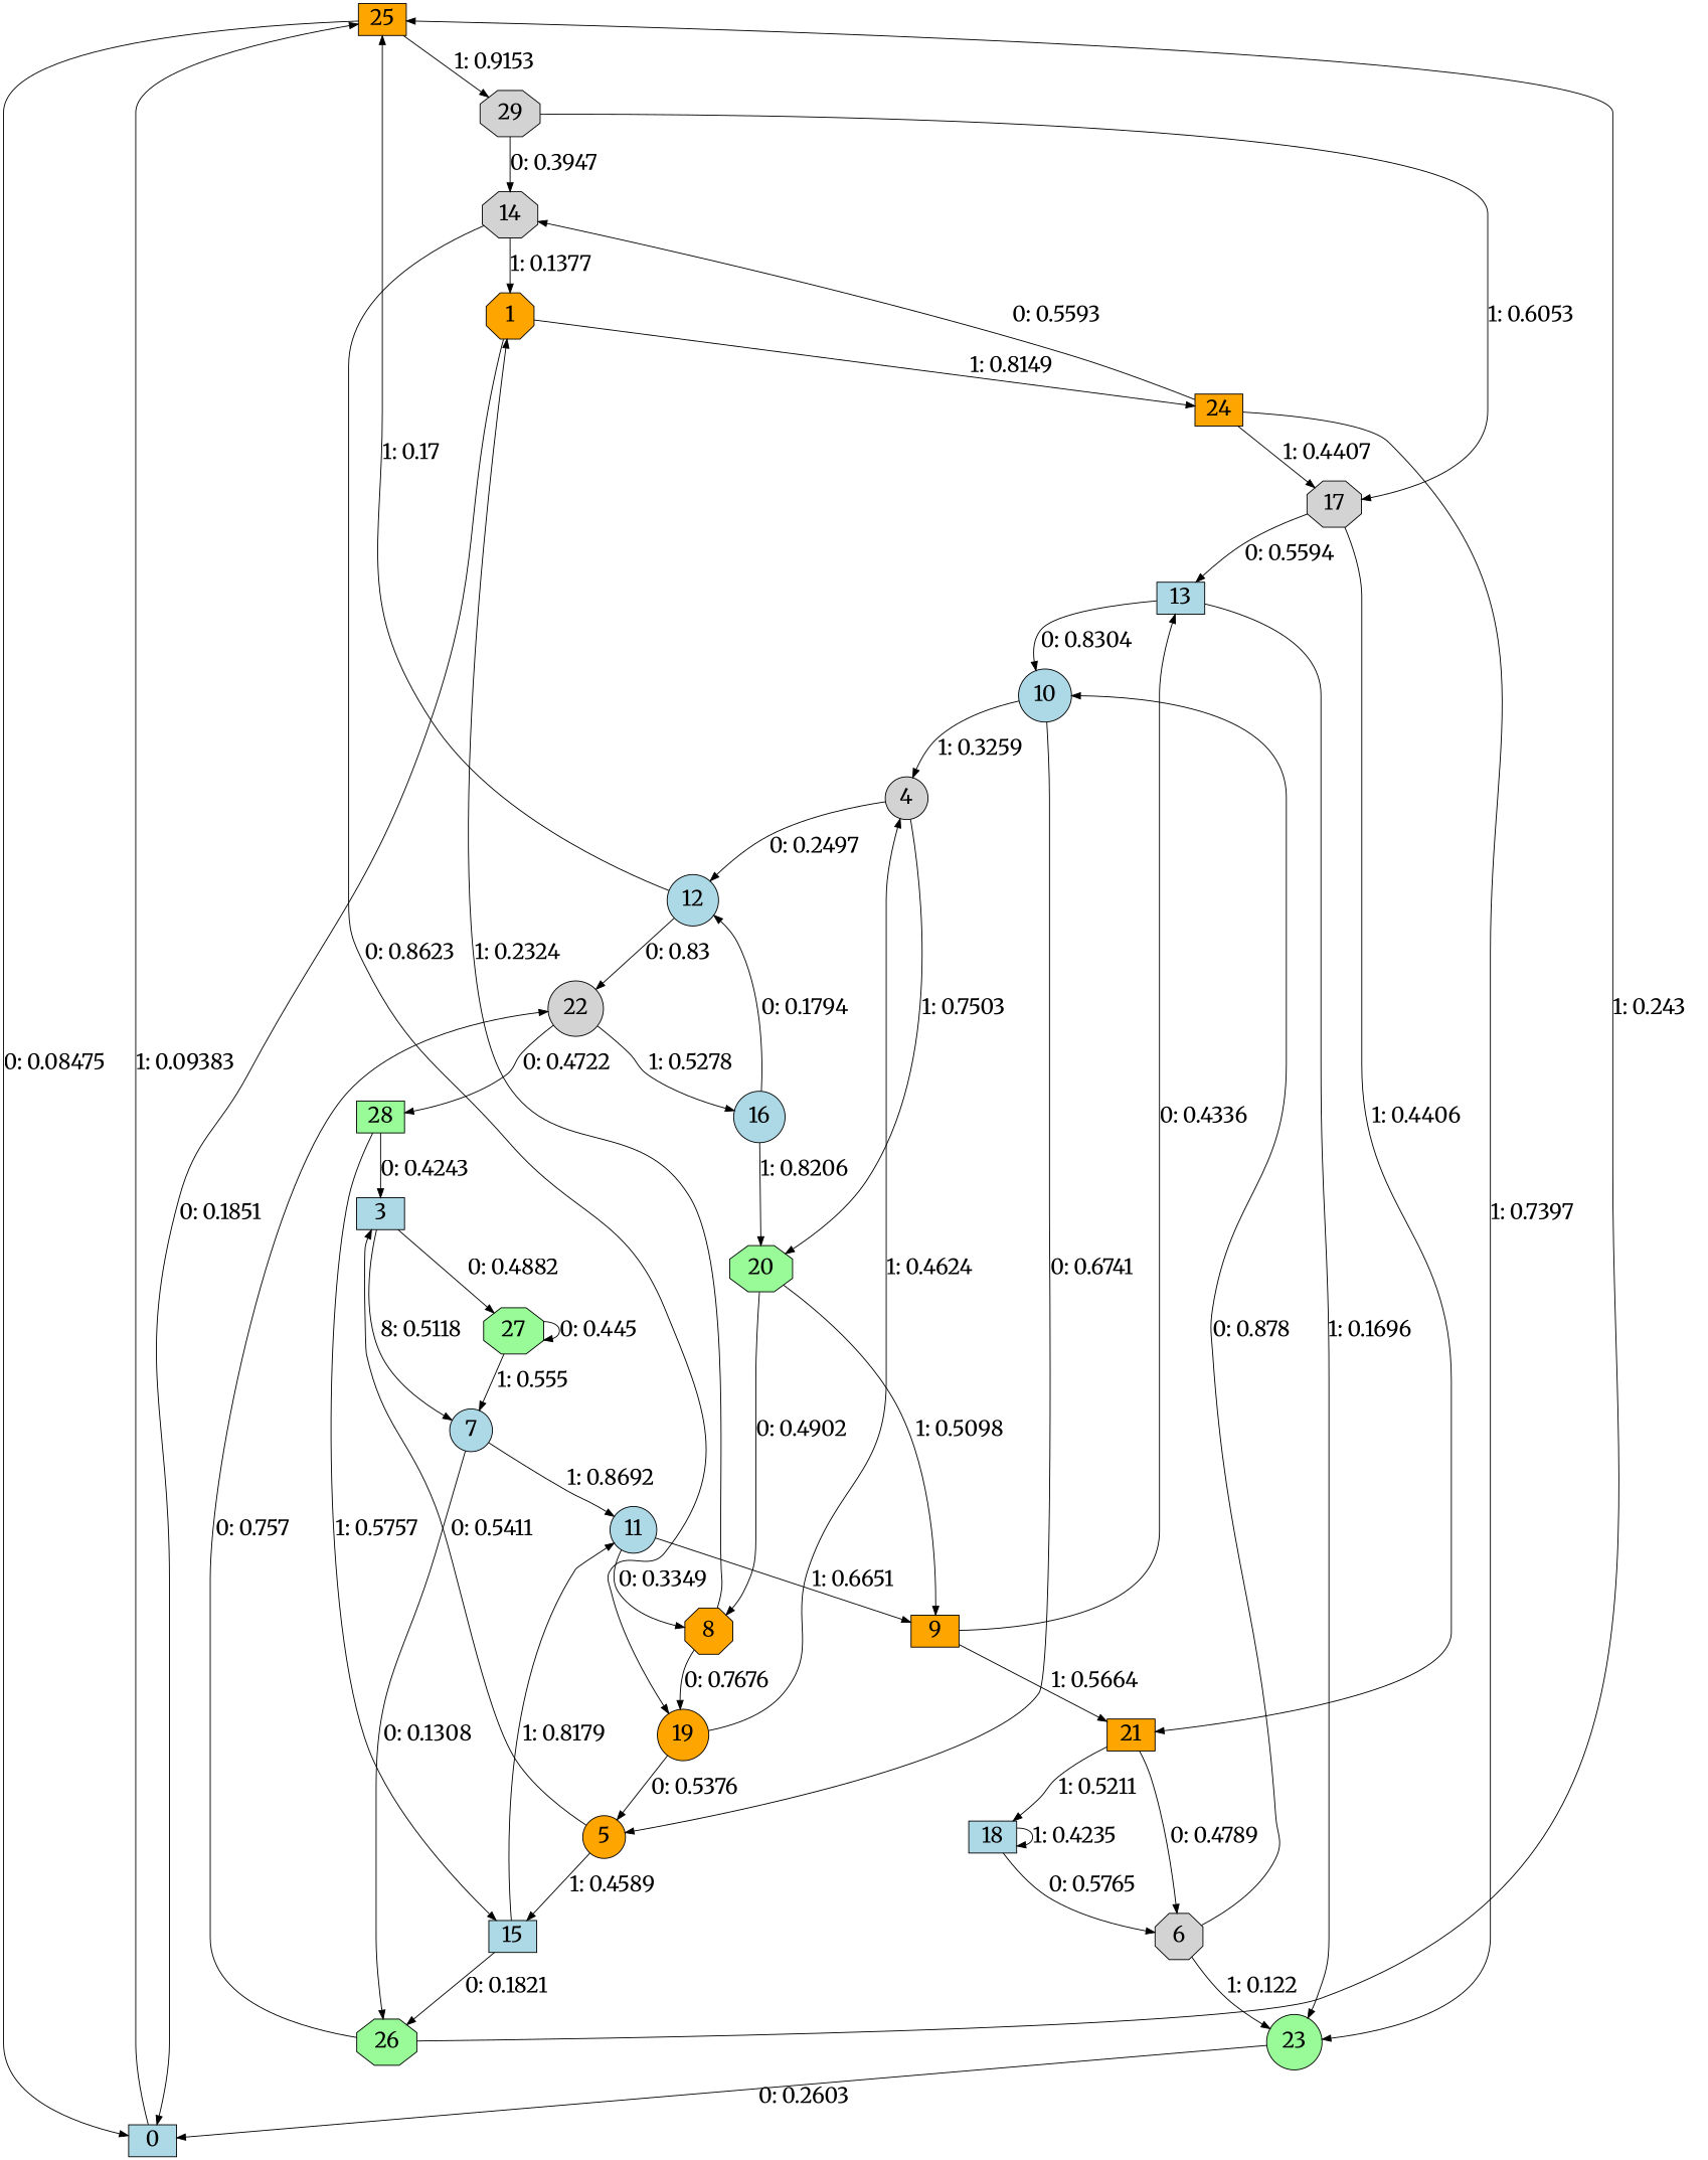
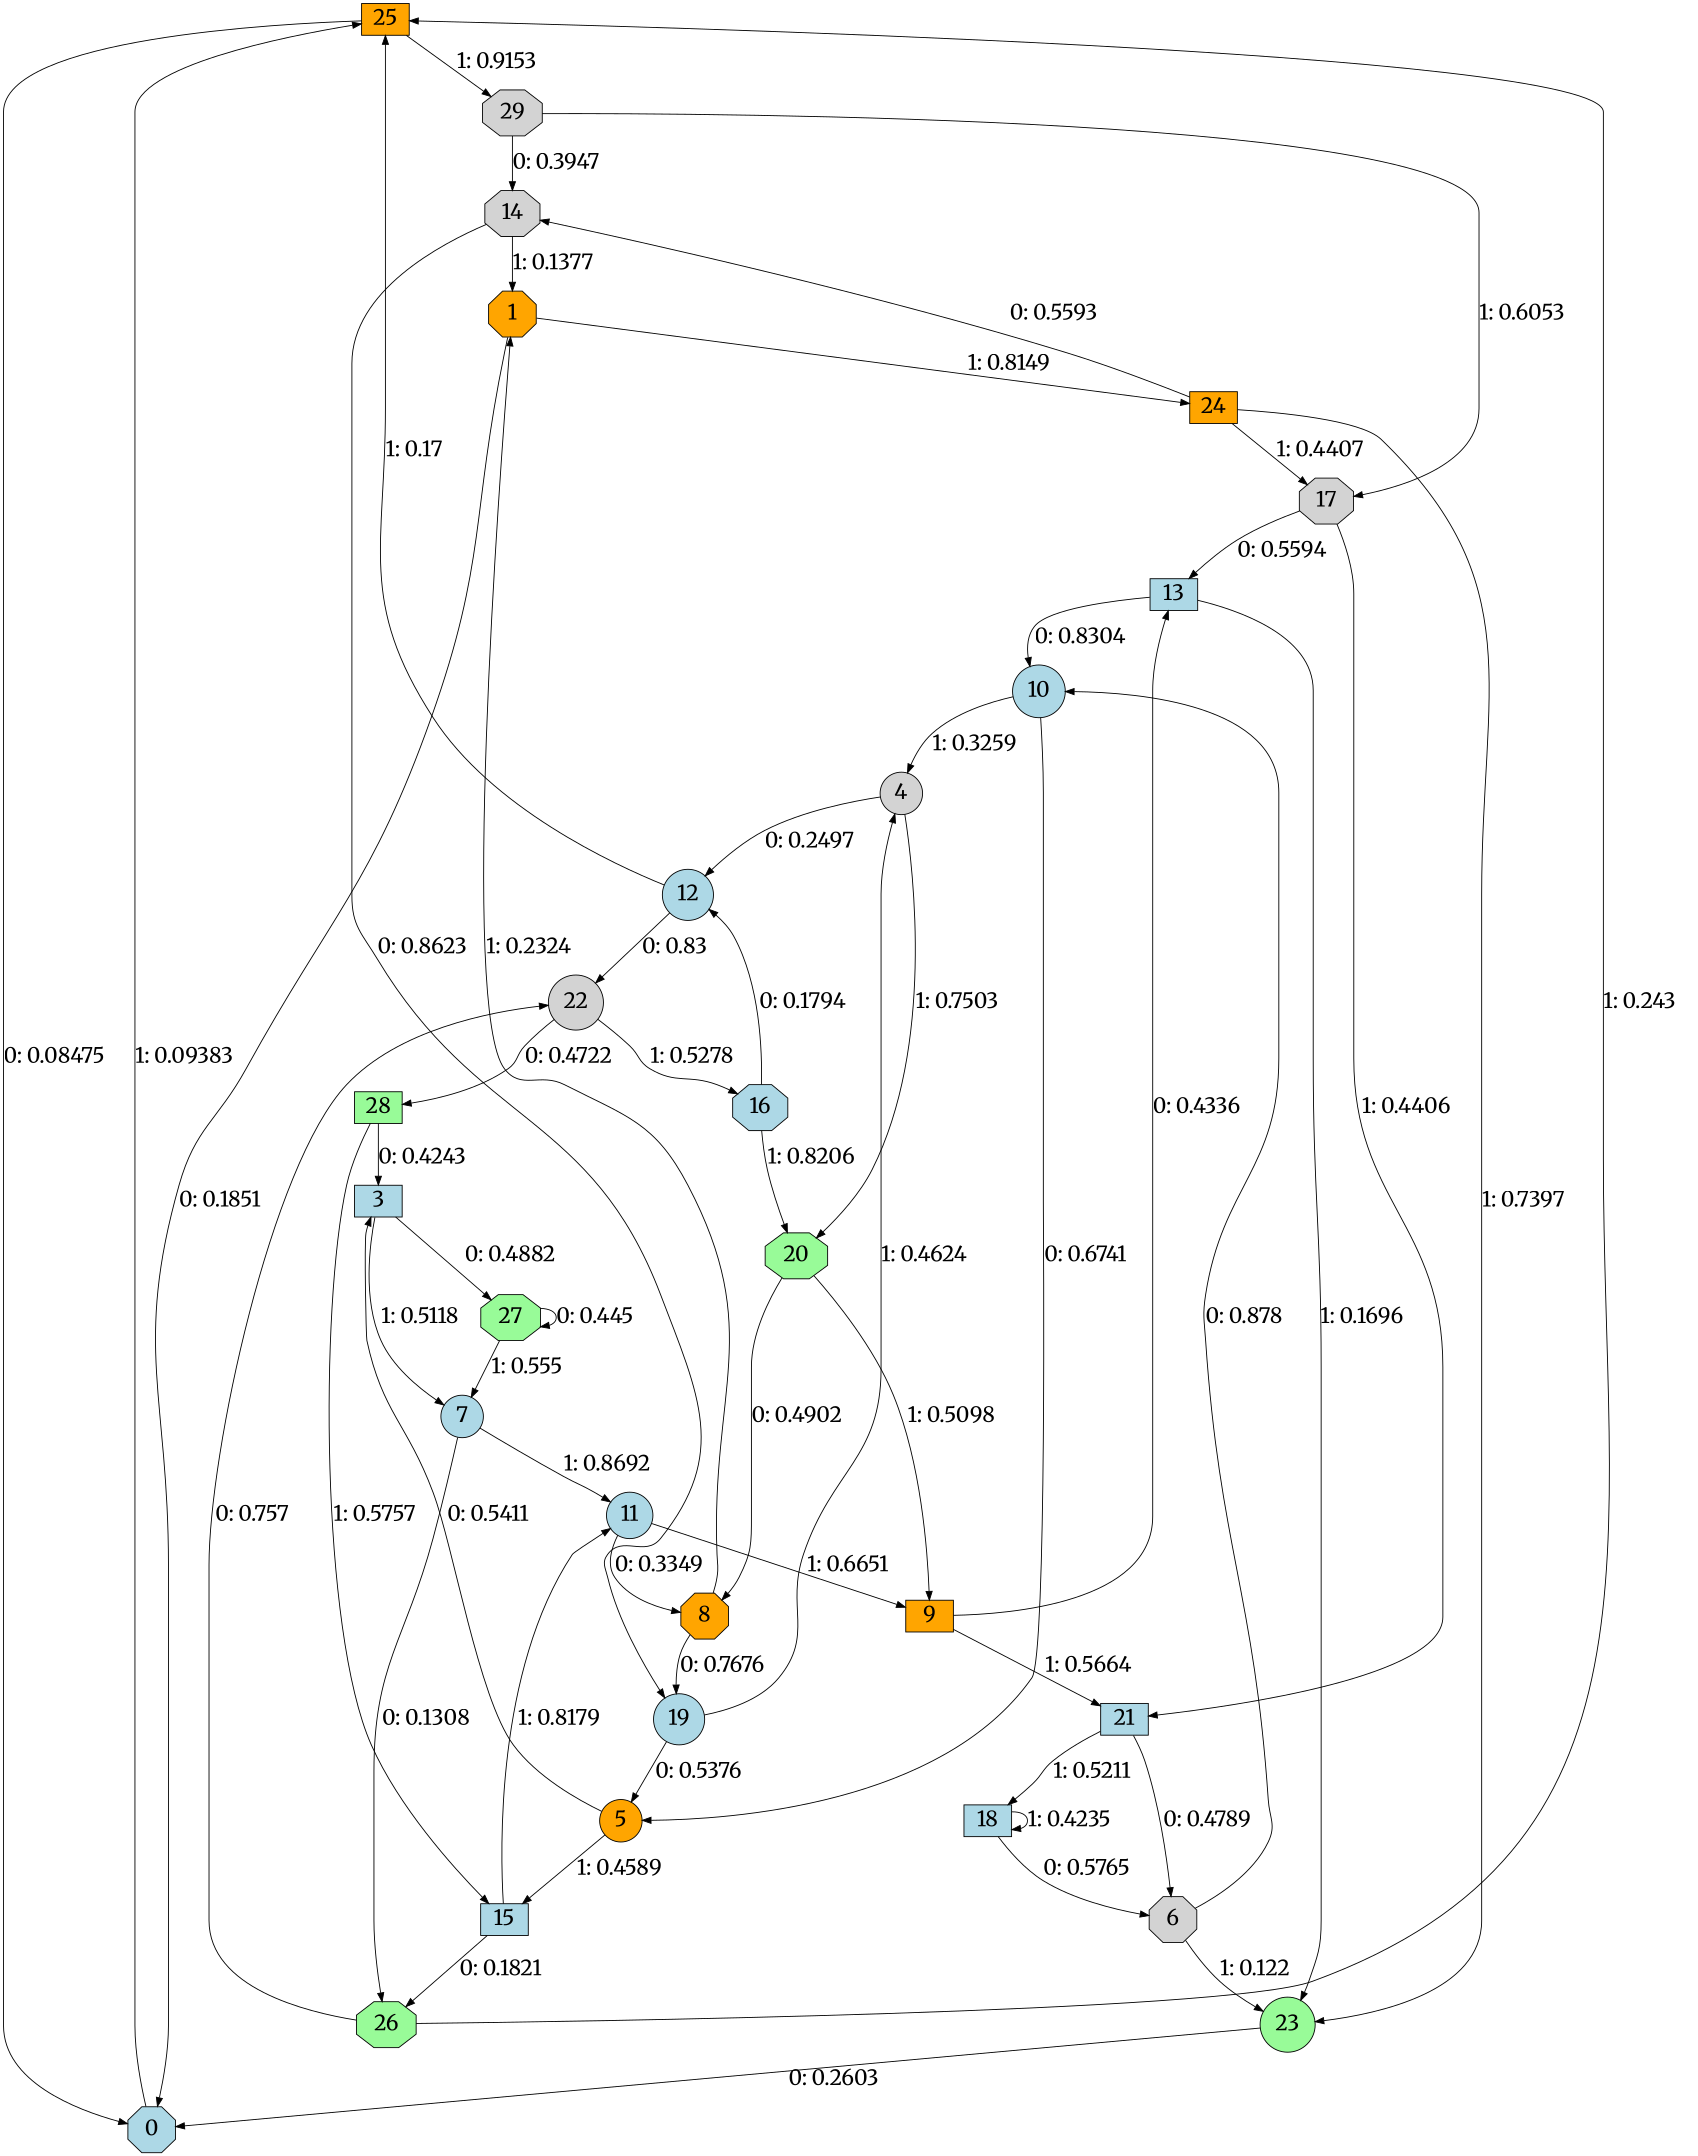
  digraph {
    fontname=Merriweather
    node [fillcolor=lightblue fontname=Merriweather fontsize=24 shape=box style=filled]
    edge [fontname=Merriweather fontsize=24]
    25 [fillcolor=orange]
-   0
+   0 [shape=octagon]
    29 [fillcolor=lightgrey shape=octagon]
    28 [fillcolor=palegreen]
    3
    15
-   16 [shape=circle]
+   16 [shape=octagon]
    12 [shape=circle]
    20 [fillcolor=palegreen shape=octagon]
    14 [fillcolor=lightgrey shape=octagon]
    17 [fillcolor=lightgrey shape=octagon]
    1 [fillcolor=orange shape=octagon]
    24 [fillcolor=orange]
    23 [fillcolor=palegreen shape=circle]
-   19 [fillcolor=orange shape=circle]
+   19 [shape=circle]
    13
-   21 [fillcolor=orange]
+   21
    27 [fillcolor=palegreen shape=octagon]
    7 [shape=circle]
    26 [fillcolor=palegreen shape=octagon]
    11 [shape=circle]
    22 [fillcolor=lightgrey shape=circle]
    8 [fillcolor=orange shape=octagon]
    9 [fillcolor=orange]
    4 [fillcolor=lightgrey shape=circle]
    5 [fillcolor=orange shape=circle]
    6 [fillcolor=lightgrey shape=octagon]
    10 [shape=circle]
    18
    25 -> 0 [label="0: 0.08475  "]
    25 -> 29 [label="1: 0.9153   "]
    0 -> 25 [label="1: 0.09383  "]
    29 -> 14 [label="0: 0.3947   "]
    29 -> 17 [label="1: 0.6053   "]
    28 -> 3 [label="0: 0.4243   "]
    28 -> 15 [label="1: 0.5757   "]
    3 -> 27 [label="0: 0.4882   "]
-   3 -> 7 [label="8: 0.5118   "]
+   3 -> 7 [label="1: 0.5118   "]
    15 -> 26 [label="0: 0.1821   "]
    15 -> 11 [label="1: 0.8179   "]
    16 -> 12 [label="0: 0.1794   "]
    16 -> 20 [label="1: 0.8206   "]
    12 -> 25 [label="1: 0.17     "]
    12 -> 22 [label="0: 0.83     "]
    20 -> 8 [label="0: 0.4902   "]
    20 -> 9 [label="1: 0.5098   "]
    14 -> 1 [label="1: 0.1377   "]
    14 -> 19 [label="0: 0.8623   "]
    17 -> 13 [label="0: 0.5594   "]
    17 -> 21 [label="1: 0.4406   "]
    1 -> 0 [label="0: 0.1851   "]
    1 -> 24 [label="1: 0.8149   "]
    24 -> 14 [label="0: 0.5593   "]
    24 -> 17 [label="1: 0.4407   "]
    24 -> 23 [label="1: 0.7397   "]
    23 -> 0 [label="0: 0.2603   "]
    19 -> 4 [label="1: 0.4624   "]
    19 -> 5 [label="0: 0.5376   "]
    13 -> 23 [label="1: 0.1696   "]
    13 -> 10 [label="0: 0.8304   "]
    21 -> 6 [label="0: 0.4789   "]
    21 -> 18 [label="1: 0.5211   "]
    27 -> 27 [label="0: 0.445    "]
    27 -> 7 [label="1: 0.555    "]
    7 -> 26 [label="0: 0.1308   "]
    7 -> 11 [label="1: 0.8692   "]
    26 -> 25 [label="1: 0.243    "]
    26 -> 22 [label="0: 0.757    "]
    11 -> 8 [label="0: 0.3349   "]
    11 -> 9 [label="1: 0.6651   "]
    22 -> 28 [label="0: 0.4722   "]
    22 -> 16 [label="1: 0.5278   "]
    8 -> 1 [label="1: 0.2324   "]
    8 -> 19 [label="0: 0.7676   "]
    9 -> 13 [label="0: 0.4336   "]
    9 -> 21 [label="1: 0.5664   "]
    4 -> 12 [label="0: 0.2497   "]
    4 -> 20 [label="1: 0.7503   "]
    5 -> 3 [label="0: 0.5411   "]
    5 -> 15 [label="1: 0.4589   "]
    6 -> 23 [label="1: 0.122    "]
    6 -> 10 [label="0: 0.878    "]
    10 -> 4 [label="1: 0.3259   "]
    10 -> 5 [label="0: 0.6741   "]
    18 -> 6 [label="0: 0.5765   "]
    18 -> 18 [label="1: 0.4235   "]
  }
